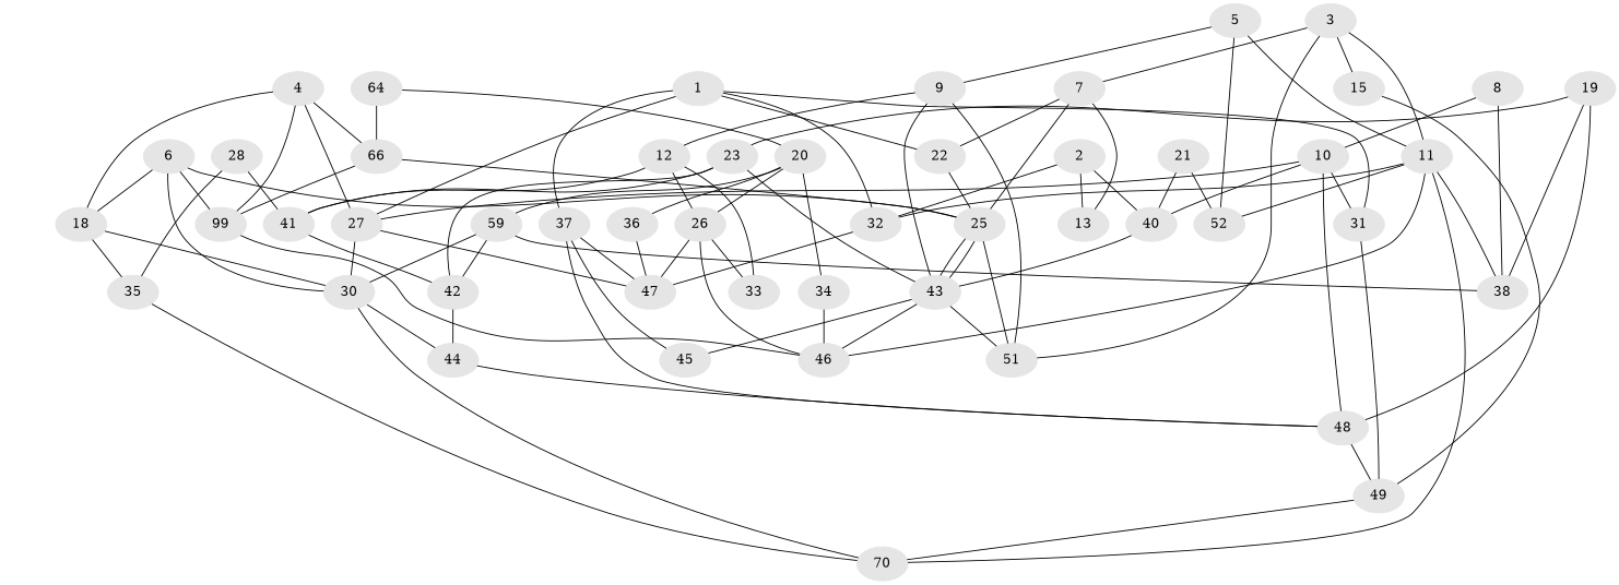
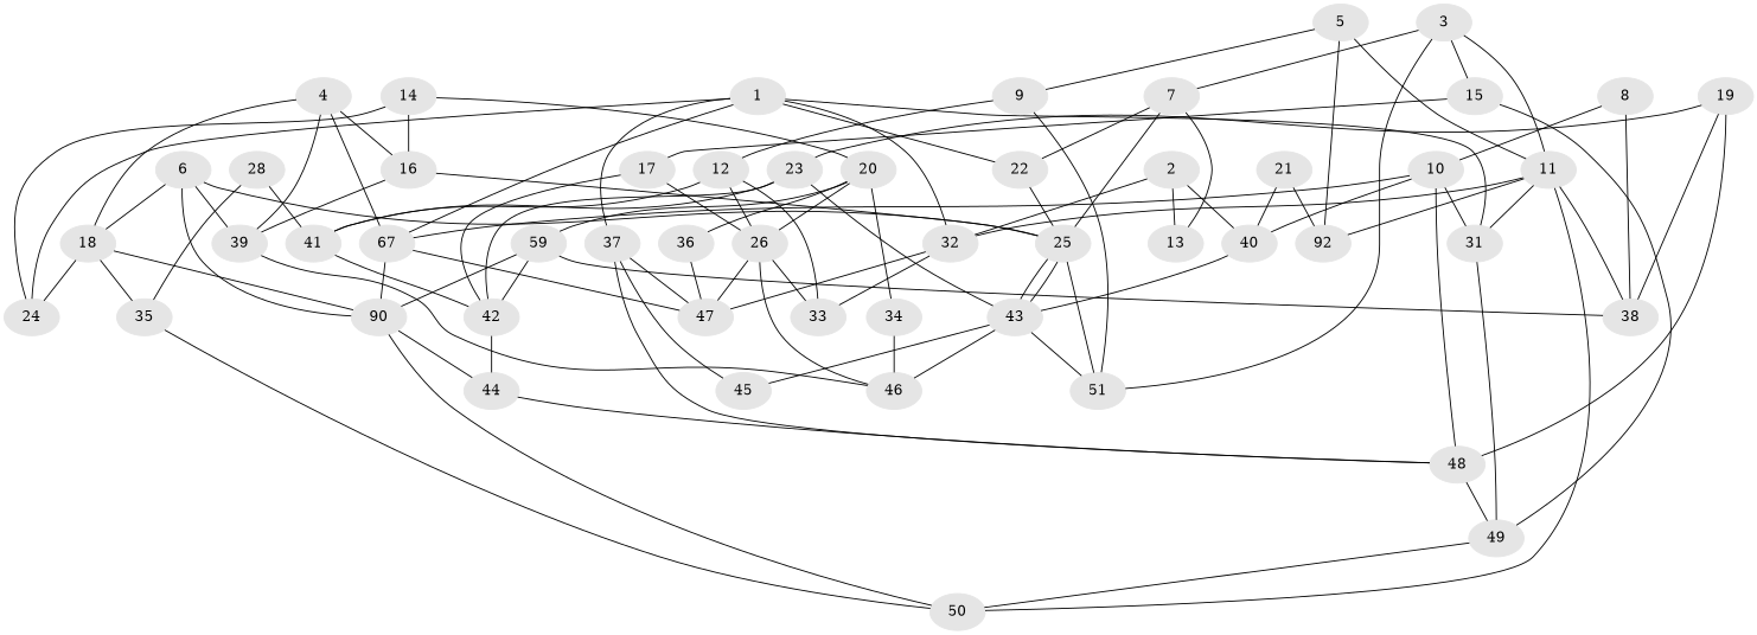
  graph {
    node [color=gray90 style=filled]
    1
    22
-   27
+   24
+   27 [label=67]
    31
    32
    37
    25
-   30
+   30 [label=90]
    47
    49
    33
    48
    45
    2
    13
    40
    43
    3
    7
    11
    15
    51
-   52
+   52 [label=92]
    38
    46
-   50 [label=70]
+   50
+   17
    4
-   16 [label=66]
+   16
    18
-   39 [label=99]
+   39
    35
    5
    9
    12
    6
    44
    8
    10
    26
    41
    42
-   14 [label=64]
+   14
    20
    n46 [label=59]
    34
    36
    19
    23
    21
    28
    1 -- 22
+   1 -- 24
    1 -- 27
    1 -- 31
    1 -- 32
    1 -- 37
    22 -- 25
    27 -- 30
    27 -- 47
    31 -- 49
    32 -- 47
+   32 -- 33
    37 -- 47
    37 -- 48
    37 -- 45
    25 -- 43
    25 -- 43
    25 -- 51
    30 -- 50
    30 -- 44
    49 -- 50
    48 -- 49
    2 -- 32
    2 -- 13
    2 -- 40
    40 -- 43
    43 -- 45
    43 -- 51
    43 -- 46
    3 -- 7
    3 -- 11
    3 -- 15
    3 -- 51
    7 -- 22
    7 -- 25
    7 -- 13
    11 -- 32
    11 -- 52
    11 -- 38
-   11 -- 46
+   11 -- 31
    11 -- 50
    15 -- 49
+   15 -- 17
+   17 -- 26
+   17 -- 42
    4 -- 27
    4 -- 16
    4 -- 18
    4 -- 39
    16 -- 25
    16 -- 39
+   18 -- 24
    18 -- 30
    18 -- 35
    39 -- 46
    35 -- 50
    5 -- 11
    5 -- 52
    5 -- 9
-   9 -- 43
    9 -- 51
    9 -- 12
    12 -- 33
    12 -- 26
    12 -- 41
    6 -- 25
    6 -- 30
    6 -- 18
    6 -- 39
    44 -- 48
    8 -- 38
    8 -- 10
    10 -- 27
    10 -- 31
    10 -- 48
    10 -- 40
    26 -- 47
    26 -- 33
    26 -- 46
    41 -- 42
    42 -- 44
+   14 -- 24
    14 -- 16
    14 -- 20
    20 -- 26
    20 -- n46
    20 -- 34
    20 -- 36
    n46 -- 30
    n46 -- 38
    n46 -- 42
    34 -- 46
    36 -- 47
    19 -- 48
    19 -- 38
    19 -- 23
    23 -- 43
    23 -- 41
    23 -- 42
    21 -- 40
    21 -- 52
    28 -- 35
    28 -- 41
  }
